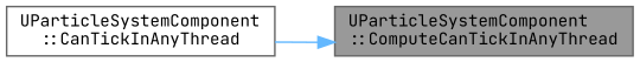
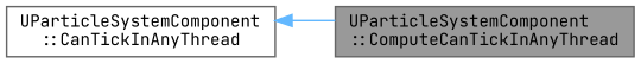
  digraph {
    rankdir=RL
    fontname="JetBrains Mono"
    node [fontname="JetBrains Mono" fontsize=10 shape=box style=filled]
    n1 [color=gray40 fillcolor=grey60 fontcolor=black height=0.2 label="UParticleSystemComponent\l::ComputeCanTickInAnyThread" width=0.4]
    n2 [color=grey40 fillcolor=white height=0.2 label="UParticleSystemComponent\l::CanTickInAnyThread" width=0.4]
-   n1 -> n2 [color=steelblue1 dir=back fontname="JetBrains Mono" fontsize=10 labelfontname=Helvetica labelfontsize=10 style=solid]
+   n2 -> n1 [color=steelblue1 dir=back fontname="JetBrains Mono" fontsize=10 labelfontname=Helvetica labelfontsize=10 style=solid]
  }
